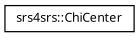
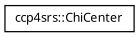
  digraph {
    rankdir=LR
-   n1 [color=black fillcolor=white fontname="FreeSans.ttf" fontsize=10 height=0.2 label="srs4srs::ChiCenter" shape=record style=filled width=0.4]
+   n1 [color=black fillcolor=white fontname="FreeSans.ttf" fontsize=10 height=0.2 label="ccp4srs::ChiCenter" shape=record style=filled width=0.4]
  }
